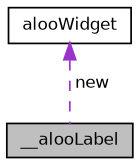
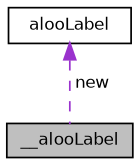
  digraph {
    fontname="DejaVu Sans"
    node [color=black fontname="DejaVu Sans" fontsize=10 shape=record style=filled]
    n1 [fillcolor=grey75 fontcolor=black height=0.2 label=__alooLabel width=0.4]
-   n2 [fillcolor=white height=0.2 label=alooWidget width=0.4]
+   n2 [fillcolor=white height=0.2 label=alooLabel width=0.4]
    n2 -> n1 [color=darkorchid3 dir=back fontname="DejaVu Sans" fontsize=10 label=" new" labelfontname=Helvetica labelfontsize=10 style=dashed]
  }
